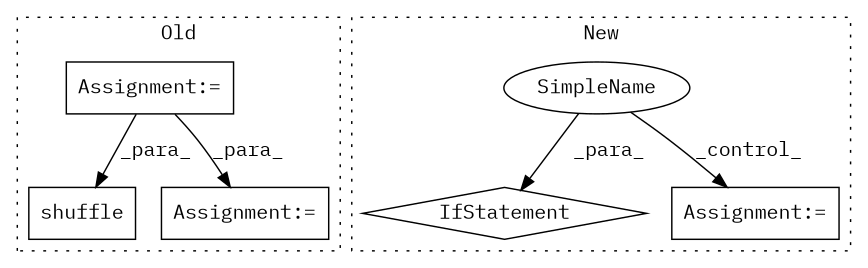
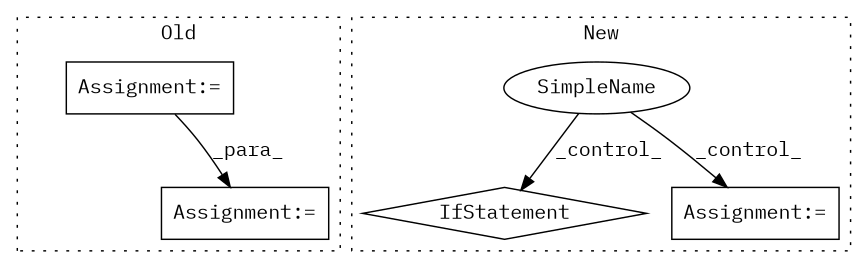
  digraph {
    fontname="IBM Plex Mono"
    node [a=7 fontname="IBM Plex Mono" l=1 s=2037 shape=box]
    edge [fontname="IBM Plex Mono"]
-   n1 [a=32 l="8,1" label=shuffle s="596,611"]
    n2 [label="Assignment:=" s=461]
    n3 [label="Assignment:=" s=537]
    n4 [a=25 l=23 label=IfStatement shape=diamond]
    n5 [a=42 label=SimpleName shape=ellipse l="" s=""]
    n6 [l=23 label="Assignment:="]
    subgraph cluster_1 {
      label=Old
      style=dotted
-     n1
      n2
      n3
    }
    subgraph cluster_2 {
      label=New
      style=dotted
      n4
      n5
      n6
    }
-   n2 -> n1 [label=_para_]
    n2 -> n3 [label=_para_]
-   n5 -> n4 [label=_para_]
+   n5 -> n4 [label=_control_]
    n5 -> n6 [label=_control_]
  }
